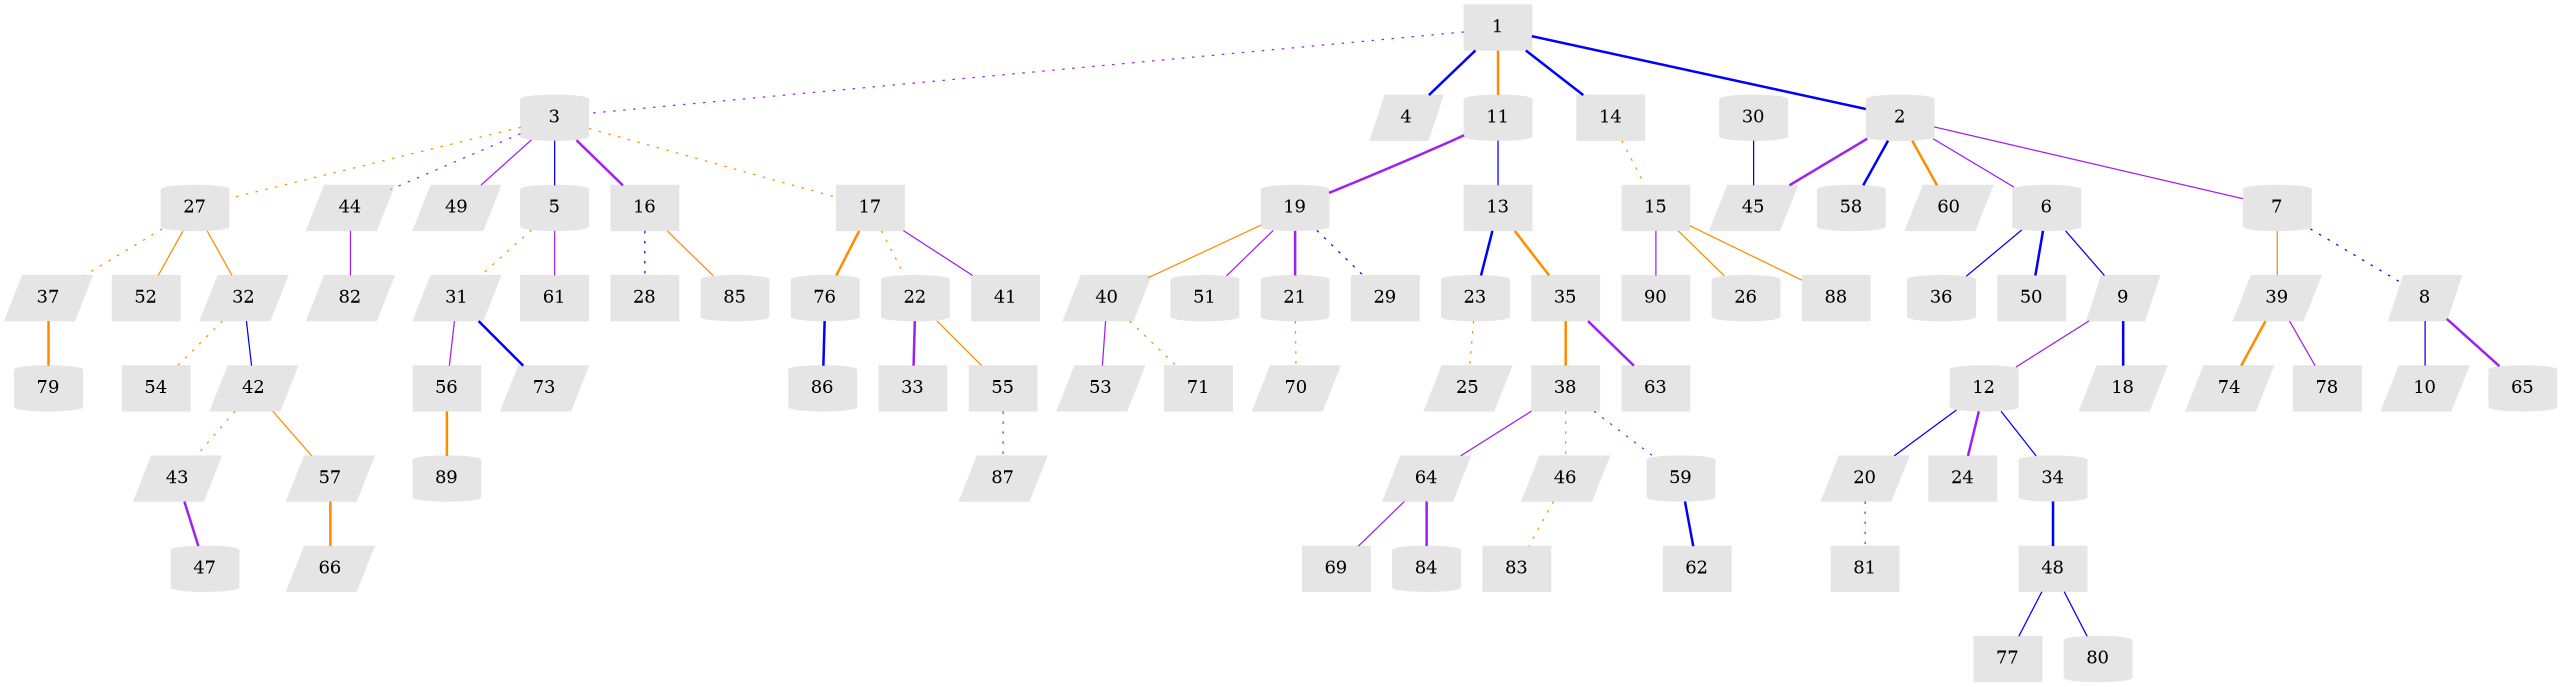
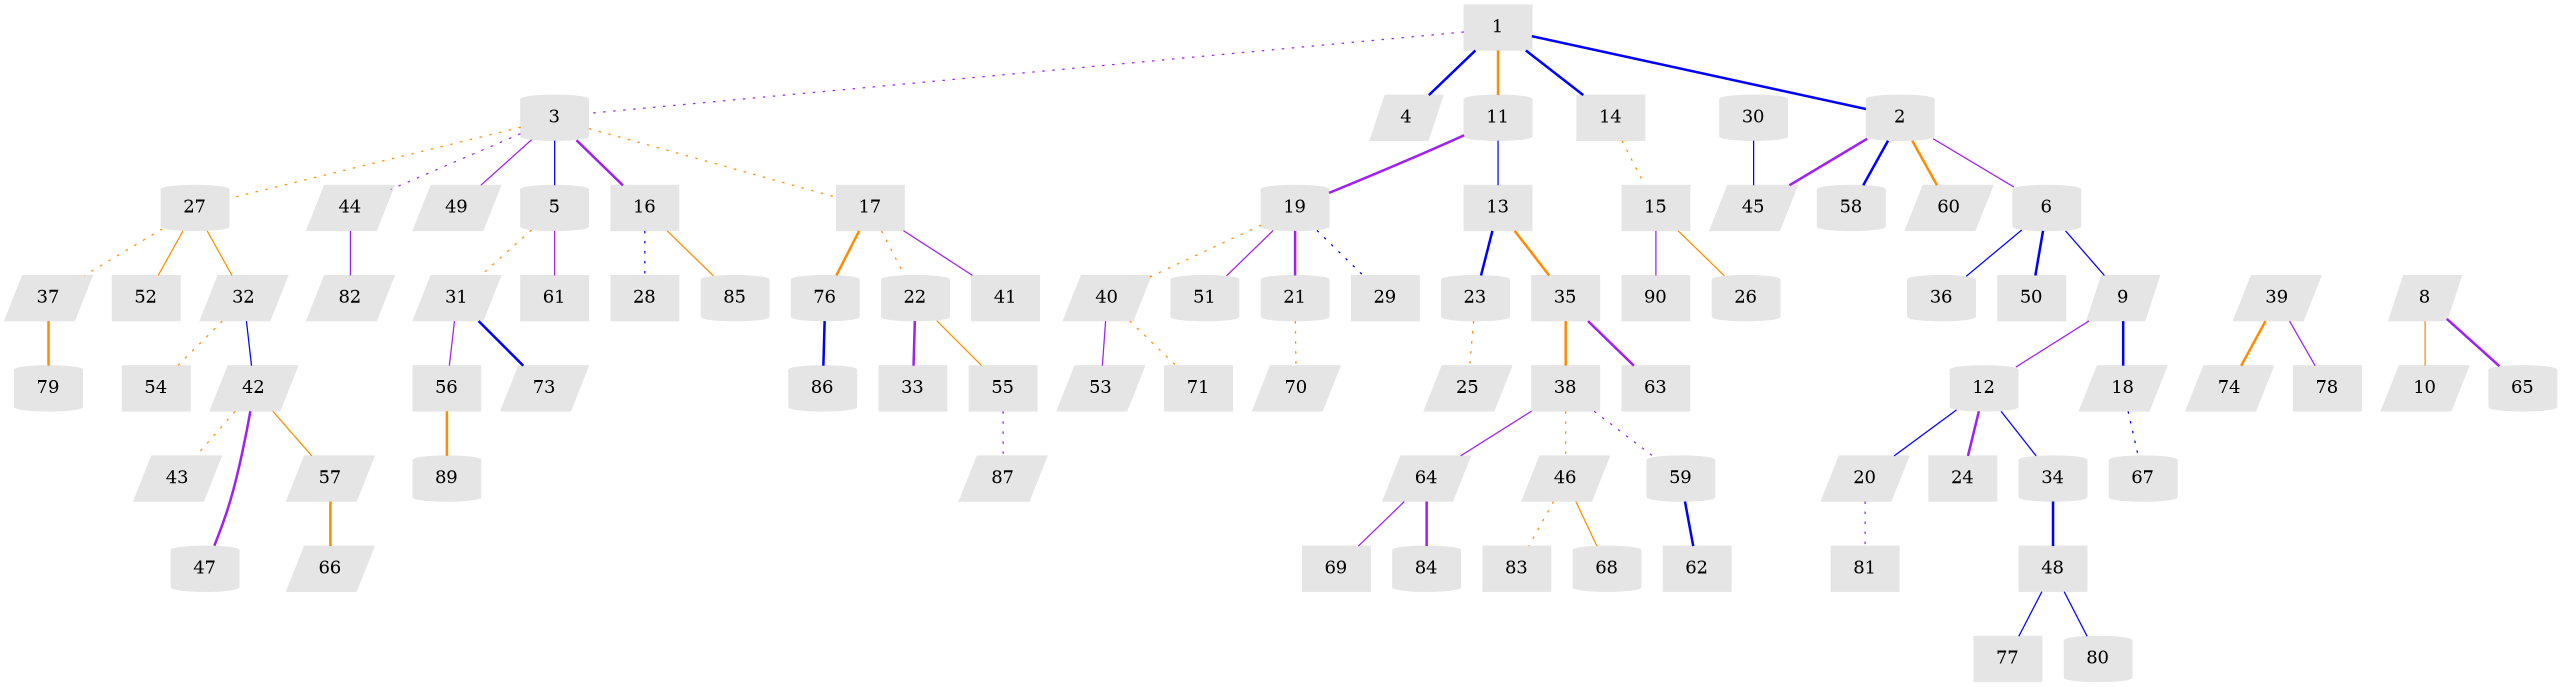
  graph {
    node [color=gray90 shape=box style=filled]
    edge [color=darkorange style=solid]
    1
    2 [shape=cylinder]
    3 [shape=cylinder]
    4 [shape=parallelogram]
    11 [shape=cylinder]
    14
    6 [shape=cylinder]
-   7 [shape=cylinder]
    58 [shape=cylinder]
    60 [shape=parallelogram]
    45 [shape=parallelogram]
    5 [shape=cylinder]
    16
    17
    27 [shape=cylinder]
    44 [shape=parallelogram]
    49 [shape=parallelogram]
    13
    19 [shape=cylinder]
    15
    9 [shape=parallelogram]
    36 [shape=cylinder]
    50
    8 [shape=parallelogram]
    39 [shape=parallelogram]
    30 [shape=cylinder]
    31 [shape=parallelogram]
    61
    28
    85 [shape=cylinder]
    22 [shape=cylinder]
    41
    76 [shape=cylinder]
    32 [shape=parallelogram]
    37 [shape=parallelogram]
    52
    82 [shape=parallelogram]
    56
    73 [shape=parallelogram]
    12 [shape=cylinder]
    18 [shape=parallelogram]
    10 [shape=parallelogram]
    65 [shape=cylinder]
    74 [shape=parallelogram]
    78
    20 [shape=parallelogram]
    24
    34 [shape=cylinder]
+   67 [shape=cylinder]
    23 [shape=cylinder]
    35
    21 [shape=cylinder]
    29
    40 [shape=parallelogram]
    51 [shape=cylinder]
    81
    48
    25 [shape=parallelogram]
    38
    63
    26 [shape=cylinder]
-   88
    90
    33
    55
    86 [shape=cylinder]
    70 [shape=parallelogram]
    53 [shape=parallelogram]
    71
    87 [shape=parallelogram]
    42 [shape=parallelogram]
    54
    79 [shape=cylinder]
    89 [shape=cylinder]
    43 [shape=parallelogram]
    57 [shape=parallelogram]
    77
    80 [shape=cylinder]
    46 [shape=parallelogram]
    59 [shape=cylinder]
    64 [shape=parallelogram]
+   68 [shape=cylinder]
    83
    62
    69
    84 [shape=cylinder]
    47 [shape=cylinder]
    66 [shape=parallelogram]
    1 -- 2 [color=blue style=bold]
    1 -- 3 [color=purple style=dotted]
    1 -- 4 [color=blue style=bold]
    1 -- 11 [style=bold]
    1 -- 14 [color=blue style=bold]
    2 -- 6 [color=purple]
-   2 -- 7 [color=purple]
    2 -- 58 [color=blue style=bold]
    2 -- 60 [style=bold]
    2 -- 45 [color=purple style=bold]
    3 -- 5 [color=blue]
    3 -- 16 [color=purple style=bold]
    3 -- 17 [style=dotted]
    3 -- 27 [style=dotted]
    3 -- 44 [color=purple style=dotted]
    3 -- 49 [color=purple]
    11 -- 13 [color=blue]
    11 -- 19 [color=purple style=bold]
    14 -- 15 [style=dotted]
    6 -- 9 [color=blue]
    6 -- 36 [color=blue]
    6 -- 50 [color=blue style=bold]
-   7 -- 8 [color=blue style=dotted]
-   7 -- 39
    5 -- 31 [style=dotted]
    5 -- 61 [color=purple]
    16 -- 28 [color=blue style=dotted]
    16 -- 85
    17 -- 22 [style=dotted]
    17 -- 41 [color=purple]
    17 -- 76 [style=bold]
    27 -- 32
    27 -- 37 [style=dotted]
    27 -- 52
    44 -- 82 [color=purple]
    13 -- 23 [color=blue style=bold]
    13 -- 35 [style=bold]
    19 -- 21 [color=purple style=bold]
    19 -- 29 [color=blue style=dotted]
-   19 -- 40
+   19 -- 40 [style=dotted]
    19 -- 51 [color=purple]
    15 -- 26
-   15 -- 88
    15 -- 90 [color=purple]
    9 -- 12 [color=purple]
    9 -- 18 [color=blue style=bold]
-   8 -- 10 [color=blue]
+   8 -- 10
    8 -- 65 [color=purple style=bold]
    39 -- 74 [style=bold]
    39 -- 78 [color=purple]
    30 -- 45 [color=blue]
    31 -- 56 [color=purple]
    31 -- 73 [color=blue style=bold]
    22 -- 33 [color=purple style=bold]
    22 -- 55
    76 -- 86 [color=blue style=bold]
    32 -- 42 [color=blue]
    32 -- 54 [style=dotted]
    37 -- 79 [style=bold]
    56 -- 89 [style=bold]
    12 -- 20 [color=blue]
    12 -- 24 [color=purple style=bold]
    12 -- 34 [color=blue]
+   18 -- 67 [color=blue style=dotted]
    20 -- 81 [color=purple style=dotted]
    34 -- 48 [color=blue style=bold]
    23 -- 25 [style=dotted]
    35 -- 38 [style=bold]
    35 -- 63 [color=purple style=bold]
    21 -- 70 [style=dotted]
    40 -- 53 [color=purple]
    40 -- 71 [style=dotted]
    48 -- 77 [color=blue]
    48 -- 80 [color=blue]
    38 -- 46 [style=dotted]
    38 -- 59 [color=purple style=dotted]
    38 -- 64 [color=purple]
    55 -- 87 [color=purple style=dotted]
    42 -- 43 [style=dotted]
    42 -- 57
-   43 -- 47 [color=purple style=bold]
+   42 -- 47 [color=purple style=bold]
    57 -- 66 [style=bold]
+   46 -- 68
    46 -- 83 [style=dotted]
    59 -- 62 [color=blue style=bold]
    64 -- 69 [color=purple]
    64 -- 84 [color=purple style=bold]
  }
